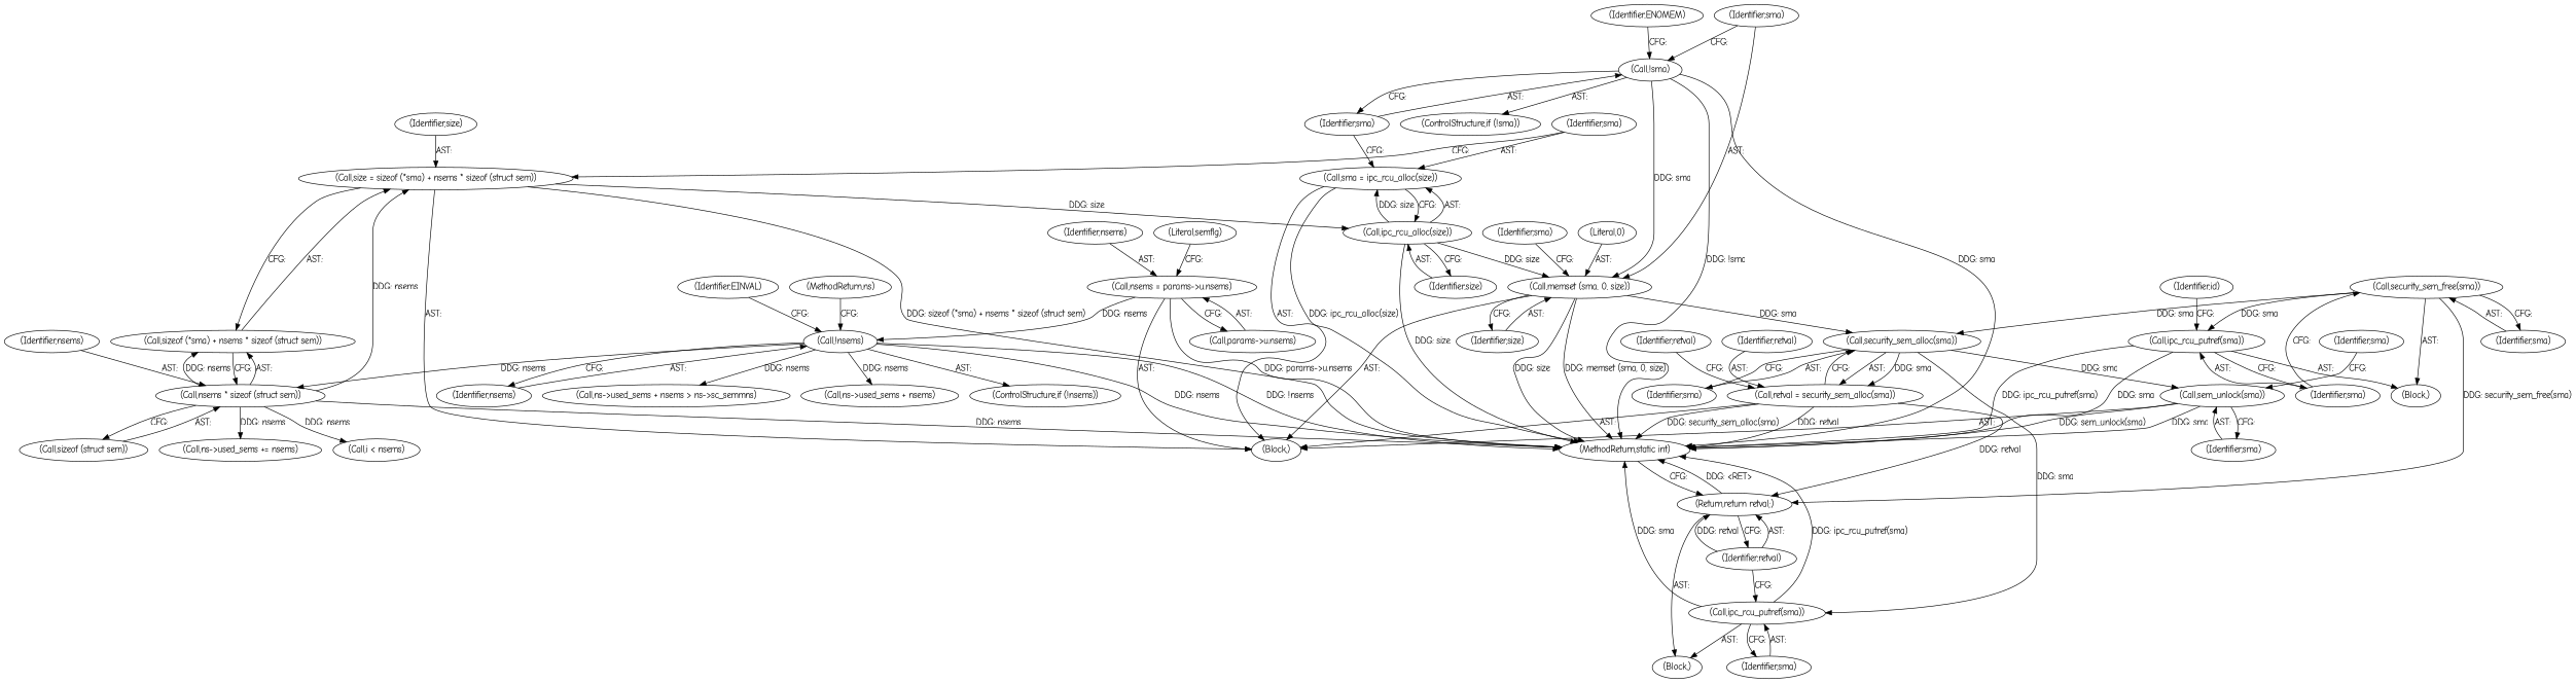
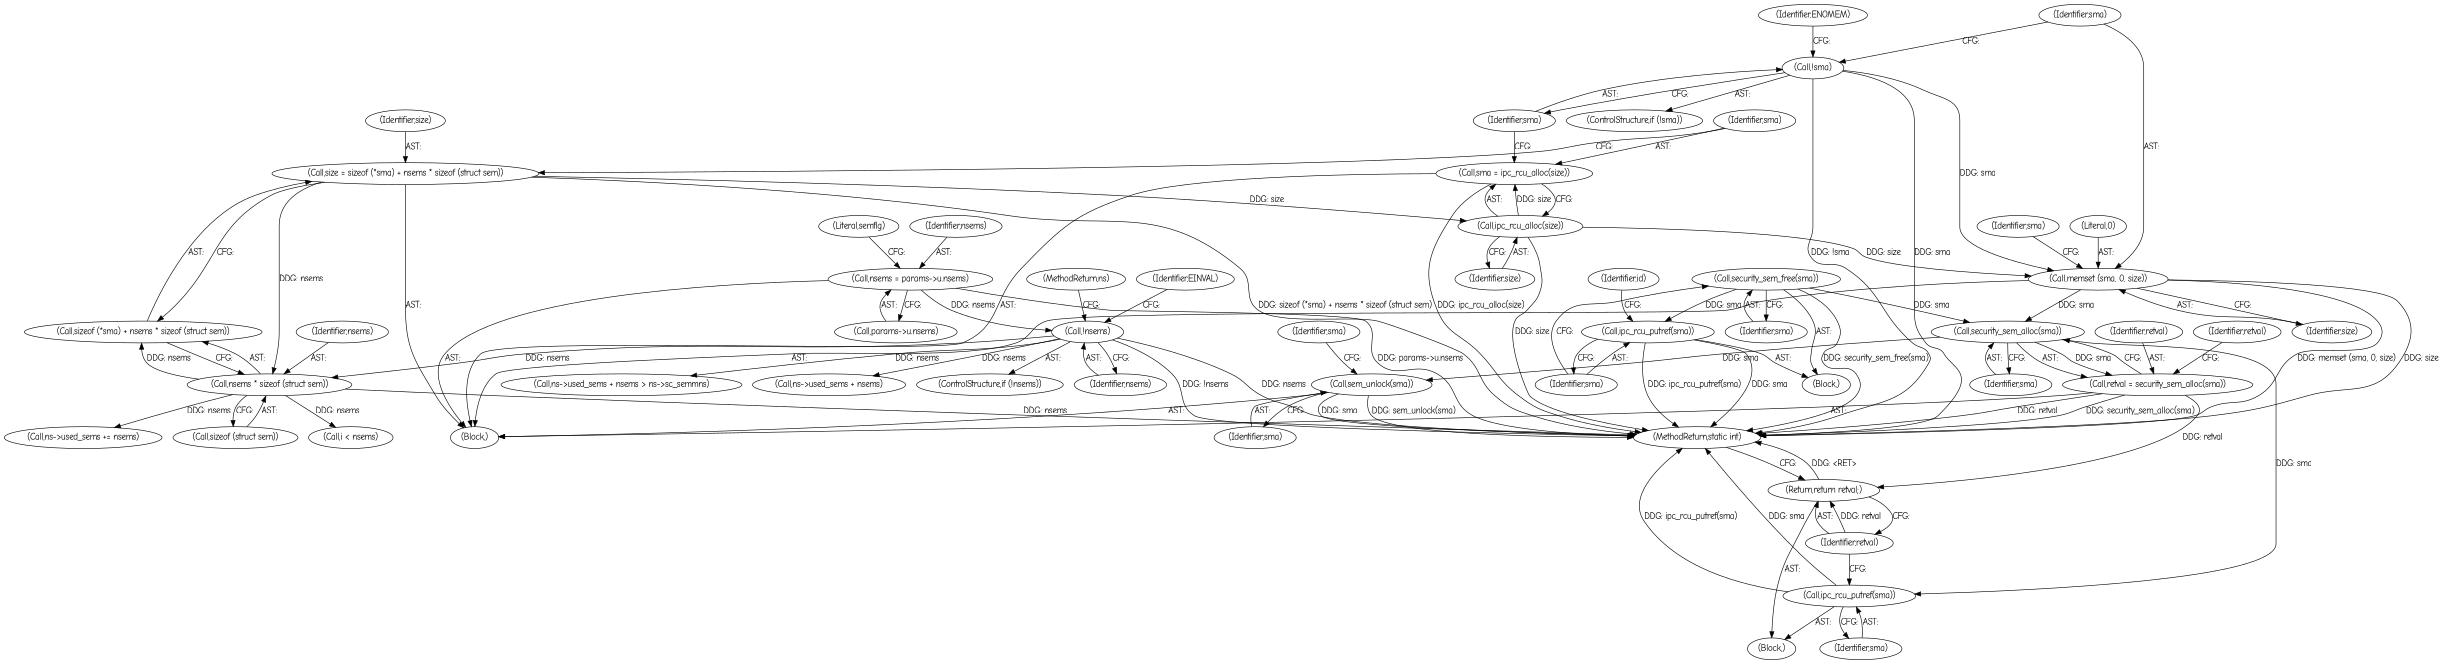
  digraph {
    fontname="Comic Neue"
    node [fontname="Comic Neue"]
    edge [fontname="Comic Neue"]
    n1 [label="(Call,!sma)"]
    n2 [label="(Call,memset (sma, 0, size))"]
    n3 [label="(ControlStructure,if (!sma))"]
    n4 [label="(Identifier,sma)"]
    n5 [label="(MethodReturn,static int)"]
    n6 [label="(Block,)"]
    n7 [label="(Call,security_sem_alloc(sma))"]
    n8 [label="(Identifier,size)"]
    n9 [label="(Call,sma = ipc_rcu_alloc(size))"]
    n10 [label="(Return,return retval;)"]
    n11 [label="(Call,ipc_rcu_alloc(size))"]
    n12 [label="(Identifier,size)"]
    n13 [label="(Call,size = sizeof (*sma) + nsems * sizeof (struct sem))"]
    n14 [label="(Call,sizeof (*sma) + nsems * sizeof (struct sem))"]
    n15 [label="(Call,nsems * sizeof (struct sem))"]
    n16 [label="(Call,sizeof (struct sem))"]
    n17 [label="(Call,ns->used_sems += nsems)"]
    n18 [label="(Call,i < nsems)"]
    n19 [label="(Call,!nsems)"]
    n20 [label="(ControlStructure,if (!nsems))"]
    n21 [label="(Identifier,nsems)"]
    n22 [label="(Call,ns->used_sems + nsems > ns->sc_semmns)"]
    n23 [label="(Call,ns->used_sems + nsems)"]
    n24 [label="(Call,nsems = params->u.nsems)"]
    n25 [label="(Call,params->u.nsems)"]
    n26 [label="(Call,retval = security_sem_alloc(sma))"]
    n27 [label="(Call,ipc_rcu_putref(sma))"]
    n28 [label="(Call,sem_unlock(sma))"]
    n29 [label="(Identifier,sma)"]
    n30 [label="(Block,)"]
    n31 [label="(Identifier,sma)"]
    n32 [label="(Call,security_sem_free(sma))"]
    n33 [label="(Call,ipc_rcu_putref(sma))"]
    n34 [label="(Identifier,sma)"]
    n35 [label="(Block,)"]
    n36 [label="(Identifier,sma)"]
    n37 [label="(Identifier,retval)"]
    n38 [label="(Identifier,sma)"]
    n39 [label="(Identifier,nsems)"]
    n40 [label="(Identifier,id)"]
    n41 [label="(Identifier,nsems)"]
    n42 [label="(MethodReturn,ns)"]
    n43 [label="(Identifier,ENOMEM)"]
    n44 [label="(Identifier,size)"]
    n45 [label="(Identifier,retval)"]
    n46 [label="(Identifier,sma)"]
    n47 [label="(Identifier,EINVAL)"]
    n48 [label="(Literal,semflg)"]
    n49 [label="(Identifier,sma)"]
    n50 [label="(Identifier,sma)"]
    n51 [label="(Identifier,retval)"]
    n52 [label="(Literal,0)"]
    n53 [label="(Identifier,sma)"]
    n1 -> n2 [label="DDG: sma"]
    n1 -> n3 [label="AST: "]
    n1 -> n4 [label="CFG: "]
    n1 -> n5 [label="DDG: sma"]
    n1 -> n5 [label="DDG: !sma"]
    n2 -> n5 [label="DDG: size"]
    n2 -> n5 [label="DDG: memset (sma, 0, size)"]
    n2 -> n6 [label="AST: "]
    n2 -> n7 [label="DDG: sma"]
    n2 -> n8 [label="CFG: "]
    n4 -> n1 [label="AST: "]
    n4 -> n9 [label="CFG: "]
    n5 -> n10 [label="CFG: "]
    n7 -> n26 [label="AST: "]
    n7 -> n26 [label="DDG: sma"]
    n7 -> n27 [label="DDG: sma"]
    n7 -> n28 [label="DDG: sma"]
    n7 -> n29 [label="CFG: "]
    n8 -> n2 [label="AST: "]
    n9 -> n5 [label="DDG: ipc_rcu_alloc(size)"]
    n9 -> n6 [label="AST: "]
    n9 -> n11 [label="CFG: "]
    n10 -> n5 [label="DDG: <RET>"]
    n10 -> n30 [label="AST: "]
    n10 -> n37 [label="CFG: "]
    n11 -> n2 [label="DDG: size"]
    n11 -> n5 [label="DDG: size"]
    n11 -> n9 [label="AST: "]
    n11 -> n9 [label="DDG: size"]
    n11 -> n12 [label="CFG: "]
    n12 -> n11 [label="AST: "]
    n13 -> n5 [label="DDG: sizeof (*sma) + nsems * sizeof (struct sem)"]
    n13 -> n6 [label="AST: "]
    n13 -> n11 [label="DDG: size"]
    n13 -> n14 [label="CFG: "]
    n14 -> n13 [label="AST: "]
    n14 -> n15 [label="CFG: "]
    n15 -> n5 [label="DDG: nsems"]
-   n15 -> n13 [label="DDG: nsems"]
+   n13 -> n15 [label="DDG: nsems"]
    n15 -> n14 [label="AST: "]
    n15 -> n14 [label="DDG: nsems"]
    n15 -> n16 [label="CFG: "]
    n15 -> n17 [label="DDG: nsems"]
    n15 -> n18 [label="DDG: nsems"]
    n16 -> n15 [label="AST: "]
    n19 -> n5 [label="DDG: !nsems"]
    n19 -> n5 [label="DDG: nsems"]
    n19 -> n15 [label="DDG: nsems"]
    n19 -> n20 [label="AST: "]
    n19 -> n21 [label="CFG: "]
    n19 -> n22 [label="DDG: nsems"]
    n19 -> n23 [label="DDG: nsems"]
    n21 -> n19 [label="AST: "]
    n24 -> n5 [label="DDG: params->u.nsems"]
    n24 -> n6 [label="AST: "]
    n24 -> n19 [label="DDG: nsems"]
    n24 -> n25 [label="CFG: "]
    n25 -> n24 [label="AST: "]
    n26 -> n5 [label="DDG: retval"]
    n26 -> n5 [label="DDG: security_sem_alloc(sma)"]
    n26 -> n6 [label="AST: "]
    n26 -> n7 [label="CFG: "]
    n26 -> n10 [label="DDG: retval"]
    n27 -> n5 [label="DDG: ipc_rcu_putref(sma)"]
    n27 -> n5 [label="DDG: sma"]
    n27 -> n30 [label="AST: "]
    n27 -> n31 [label="CFG: "]
    n28 -> n5 [label="DDG: sma"]
    n28 -> n5 [label="DDG: sem_unlock(sma)"]
    n28 -> n6 [label="AST: "]
    n28 -> n36 [label="CFG: "]
    n29 -> n7 [label="AST: "]
    n31 -> n27 [label="AST: "]
-   n32 -> n10 [label="DDG: security_sem_free(sma)"]
+   n32 -> n5 [label="DDG: security_sem_free(sma)"]
    n32 -> n7 [label="DDG: sma"]
    n32 -> n33 [label="DDG: sma"]
    n32 -> n34 [label="CFG: "]
    n32 -> n35 [label="AST: "]
    n33 -> n5 [label="DDG: ipc_rcu_putref(sma)"]
    n33 -> n5 [label="DDG: sma"]
    n33 -> n35 [label="AST: "]
    n33 -> n38 [label="CFG: "]
    n34 -> n32 [label="AST: "]
    n36 -> n28 [label="AST: "]
    n37 -> n10 [label="AST: "]
    n37 -> n10 [label="DDG: retval"]
    n37 -> n27 [label="CFG: "]
    n38 -> n32 [label="CFG: "]
    n38 -> n33 [label="AST: "]
    n39 -> n24 [label="AST: "]
    n40 -> n33 [label="CFG: "]
    n41 -> n15 [label="AST: "]
    n42 -> n19 [label="CFG: "]
    n43 -> n1 [label="CFG: "]
    n44 -> n13 [label="AST: "]
    n45 -> n26 [label="AST: "]
    n46 -> n1 [label="CFG: "]
    n46 -> n2 [label="AST: "]
    n47 -> n19 [label="CFG: "]
    n48 -> n24 [label="CFG: "]
    n49 -> n2 [label="CFG: "]
    n50 -> n9 [label="AST: "]
    n50 -> n13 [label="CFG: "]
    n51 -> n26 [label="CFG: "]
    n52 -> n2 [label="AST: "]
    n53 -> n28 [label="CFG: "]
  }
